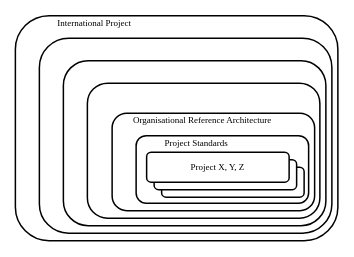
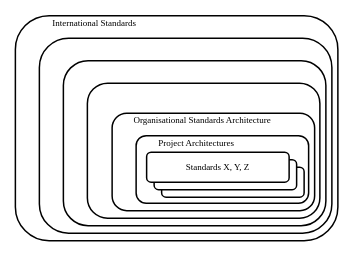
  <mxCell id="0" />
  <mxCell id="1" parent="0" />
  <mxCell id="2" value="" style="rounded=1;whiteSpace=wrap;html=1;gradientColor=none;fillColor=default;fontFamily=CMU Sans Serif Medium;strokeWidth=2;" parent="1" vertex="1"><mxGeometry x="20" y="20" width="430" height="300" as="geometry" /></mxCell>
  <mxCell id="3" value="" style="rounded=1;whiteSpace=wrap;html=1;fontFamily=CMU Sans Serif Medium;strokeWidth=2;" parent="1" vertex="1"><mxGeometry x="52" y="50" width="390" height="260" as="geometry" /></mxCell>
  <mxCell id="4" value="" style="rounded=1;whiteSpace=wrap;html=1;fontFamily=CMU Sans Serif Medium;strokeWidth=2;" parent="1" vertex="1"><mxGeometry x="84" y="80" width="350" height="220" as="geometry" /></mxCell>
- <mxCell id="5" value="International Project" style="text;html=1;align=center;verticalAlign=middle;resizable=0;points=[];autosize=1;strokeColor=none;fillColor=none;fontFamily=CMU Sans Serif Medium;labelPosition=center;verticalLabelPosition=middle;strokeWidth=2;" parent="1" vertex="1"><mxGeometry x="60" y="20" width="130" height="20" as="geometry" /></mxCell>
+ <mxCell id="5" value="International Standards" style="text;html=1;align=center;verticalAlign=middle;resizable=0;points=[];autosize=1;strokeColor=none;fillColor=none;fontFamily=CMU Sans Serif Medium;labelPosition=center;verticalLabelPosition=middle;strokeWidth=2;" parent="1" vertex="1"><mxGeometry x="60" y="20" width="130" height="20" as="geometry" /></mxCell>
  <mxCell id="6" value="" style="rounded=1;whiteSpace=wrap;html=1;fontFamily=CMU Sans Serif Medium;strokeWidth=2;" parent="1" vertex="1"><mxGeometry x="116" y="110" width="310" height="180" as="geometry" /></mxCell>
  <mxCell id="7" value="" style="rounded=1;whiteSpace=wrap;html=1;fontFamily=CMU Sans Serif Medium;fillColor=default;gradientColor=none;strokeWidth=2;" parent="1" vertex="1"><mxGeometry x="149" y="150" width="270" height="130" as="geometry" /></mxCell>
- <mxCell id="8" value="Organisational Reference Architecture" style="text;html=1;align=center;verticalAlign=middle;resizable=0;points=[];autosize=1;strokeColor=none;fillColor=none;fontFamily=CMU Sans Serif Medium;strokeWidth=2;" parent="1" vertex="1"><mxGeometry x="169" y="150" width="200" height="20" as="geometry" /></mxCell>
+ <mxCell id="8" value="Organisational Standards Architecture" style="text;html=1;align=center;verticalAlign=middle;resizable=0;points=[];autosize=1;strokeColor=none;fillColor=none;fontFamily=CMU Sans Serif Medium;strokeWidth=2;" parent="1" vertex="1"><mxGeometry x="169" y="150" width="200" height="20" as="geometry" /></mxCell>
  <mxCell id="9" value="" style="rounded=1;whiteSpace=wrap;html=1;fontFamily=CMU Sans Serif Medium;fillColor=default;gradientColor=none;strokeWidth=2;" parent="1" vertex="1"><mxGeometry x="181" y="180" width="230" height="90" as="geometry" /></mxCell>
- <mxCell id="10" value="Project Standards" style="text;html=1;align=center;verticalAlign=middle;resizable=0;points=[];autosize=1;strokeColor=none;fillColor=none;fontFamily=CMU Sans Serif Medium;strokeWidth=2;" parent="1" vertex="1"><mxGeometry x="201" y="180" width="120" height="20" as="geometry" /></mxCell>
+ <mxCell id="10" value="Project Architectures" style="text;html=1;align=center;verticalAlign=middle;resizable=0;points=[];autosize=1;strokeColor=none;fillColor=none;fontFamily=CMU Sans Serif Medium;strokeWidth=2;" parent="1" vertex="1"><mxGeometry x="201" y="180" width="120" height="20" as="geometry" /></mxCell>
  <mxCell id="11" value="" style="rounded=1;whiteSpace=wrap;html=1;fontFamily=CMU Sans Serif Medium;fillColor=default;gradientColor=none;strokeWidth=2;" parent="1" vertex="1"><mxGeometry x="215" y="222" width="190" height="40" as="geometry" /></mxCell>
  <mxCell id="12" value="" style="rounded=1;whiteSpace=wrap;html=1;fontFamily=CMU Sans Serif Medium;fillColor=default;gradientColor=none;strokeWidth=2;" parent="1" vertex="1"><mxGeometry x="205" y="212" width="190" height="40" as="geometry" /></mxCell>
- <mxCell id="13" value="Project X, Y, Z" style="rounded=1;whiteSpace=wrap;html=1;fontFamily=CMU Sans Serif Medium;fillColor=default;gradientColor=none;strokeWidth=2;" parent="1" vertex="1"><mxGeometry x="195" y="202" width="190" height="40" as="geometry" /></mxCell>
+ <mxCell id="13" value="Standards X, Y, Z" style="rounded=1;whiteSpace=wrap;html=1;fontFamily=CMU Sans Serif Medium;fillColor=default;gradientColor=none;strokeWidth=2;" parent="1" vertex="1"><mxGeometry x="195" y="202" width="190" height="40" as="geometry" /></mxCell>
